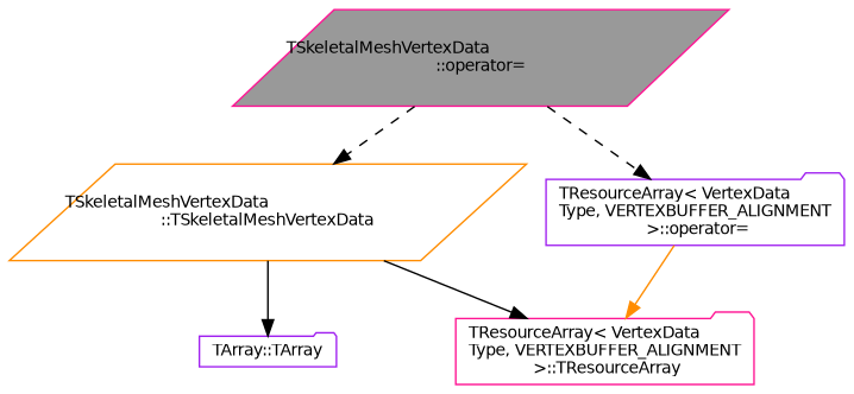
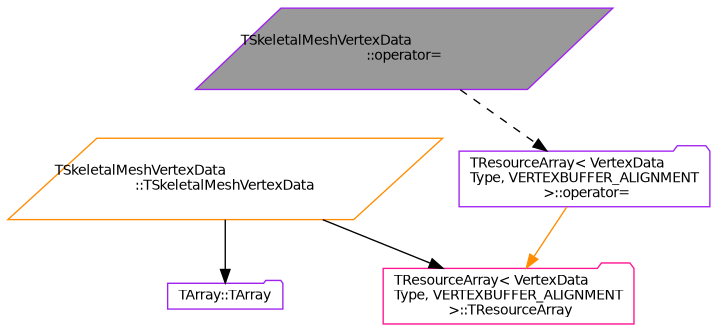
  digraph {
    rankdir=TB
    node [color=deeppink fillcolor=white fontname=Helvetica fontsize=10 shape=folder style=filled]
    edge [color=black fontname=Helvetica fontsize=10 labelfontname=Helvetica labelfontsize=10 style=solid]
-   n1 [fillcolor=grey60 fontcolor=black height=0.2 label="TSkeletalMeshVertexData\l::operator=" shape=parallelogram width=0.4]
+   n1 [color=purple fillcolor=grey60 fontcolor=black height=0.2 label="TSkeletalMeshVertexData\l::operator=" shape=parallelogram width=0.4]
    n2 [color=darkorange height=0.2 label="TSkeletalMeshVertexData\l::TSkeletalMeshVertexData" shape=parallelogram width=0.4]
    n3 [color=purple height=0.2 label="TResourceArray\< VertexData\lType, VERTEXBUFFER_ALIGNMENT\l \>::operator=" width=0.4]
    n4 [color=purple height=0.2 label="TArray::TArray" width=0.4]
    n5 [height=0.2 label="TResourceArray\< VertexData\lType, VERTEXBUFFER_ALIGNMENT\l \>::TResourceArray" width=0.4]
-   n1 -> n2 [style=dashed]
    n1 -> n3 [style=dashed]
    n2 -> n4
    n2 -> n5
    n3 -> n5 [color=darkorange]
  }
